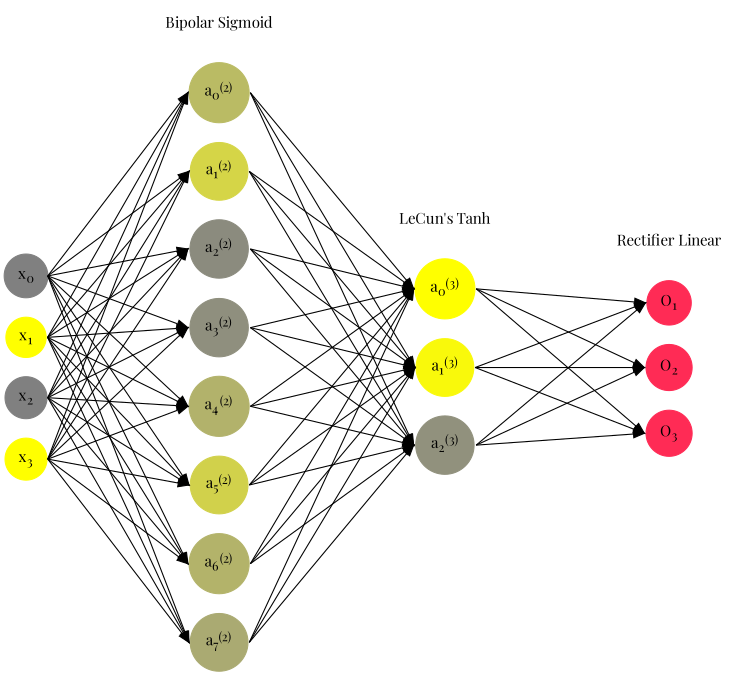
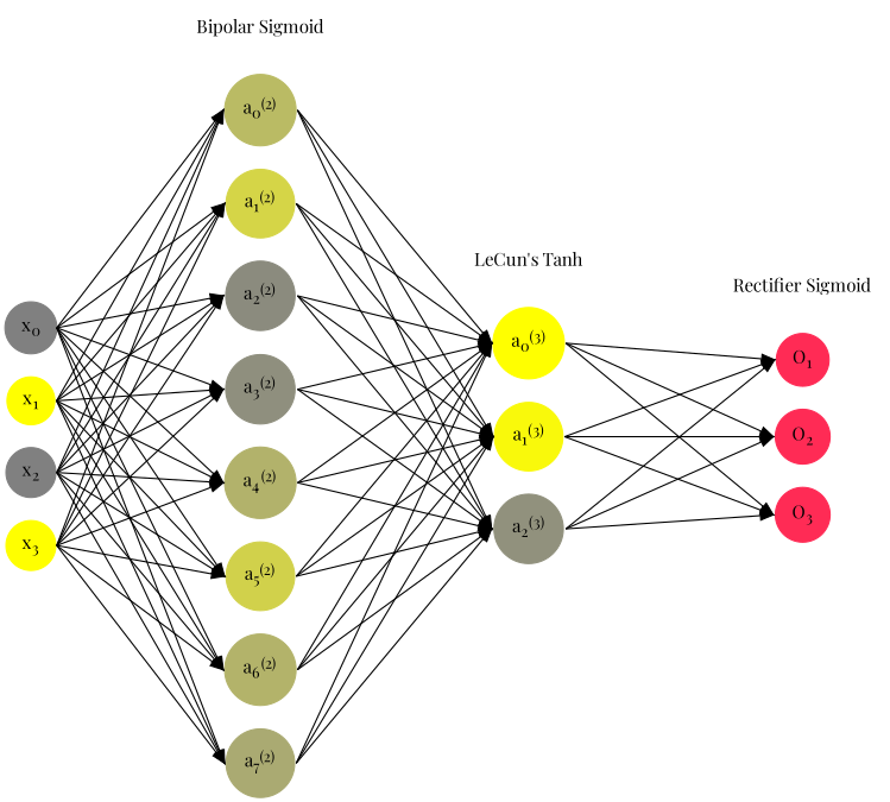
  digraph {
    rankdir=LR
    ranksep=1.4
    splines=false
    fontname="Playfair Display"
    node [shape=circle style=filled fontname="Playfair Display"]
    edge [headport=w style=solid tailport=e fontname="Playfair Display"]
    n1 [color="0.1667, 0.0, 0.5" fillcolor="0.1667, 0.0, 0.5" label=<x<sub>0</sub>>]
    n2 [color="0.1667, 1.0, 1.0" fillcolor="0.1667, 1.0, 1.0" label=<x<sub>1</sub>>]
    n3 [color="0.1667, 0.0, 0.5" fillcolor="0.1667, 0.0, 0.5" label=<x<sub>2</sub>>]
    n4 [color="0.1667, 1.0, 1.0" fillcolor="0.1667, 1.0, 1.0" label=<x<sub>3</sub>>]
    n5 [color="0.1667, 0.460968, 0.730484" fillcolor="0.1667, 0.460968, 0.730484" label=<a<sub>0</sub><sup>(2)</sup>>]
    n6 [color="0.1667, 0.666175, 0.833088" fillcolor="0.1667, 0.666175, 0.833088" label=<a<sub>1</sub><sup>(2)</sup>>]
    n7 [color="0.1667, 0.092318, 0.546159" fillcolor="0.1667, 0.092318, 0.546159" label=<a<sub>2</sub><sup>(2)</sup>>]
    n8 [color="0.1667, 0.118294, 0.559147" fillcolor="0.1667, 0.118294, 0.559147" label=<a<sub>3</sub><sup>(2)</sup>>]
    n9 [color="0.1667, 0.397998, 0.698999" fillcolor="0.1667, 0.397998, 0.698999" label=<a<sub>4</sub><sup>(2)</sup>>]
    n10 [color="0.1667, 0.639619, 0.819809" fillcolor="0.1667, 0.639619, 0.819809" label=<a<sub>5</sub><sup>(2)</sup>>]
    n11 [color="0.1667, 0.405293, 0.702647" fillcolor="0.1667, 0.405293, 0.702647" label=<a<sub>6</sub><sup>(2)</sup>>]
    n12 [color="0.1667, 0.330510, 0.665255" fillcolor="0.1667, 0.330510, 0.665255" label=<a<sub>7</sub><sup>(2)</sup>>]
    n13 [color="0.1667, 1.037684, 1.018842" fillcolor="0.1667, 1.037684, 1.018842" label=<a<sub>0</sub><sup>(3)</sup>>]
    n14 [color="0.1667, 0.952717, 0.976359" fillcolor="0.1667, 0.952717, 0.976359" label=<a<sub>1</sub><sup>(3)</sup>>]
    n15 [color="0.1667, 0.137742, 0.568871" fillcolor="0.1667, 0.137742, 0.568871" label=<a<sub>2</sub><sup>(3)</sup>>]
    n16 [color="0.9667, 0.83, 1.0" fillcolor="0.9667, 0.83, 1.0" label=<O<sub>1</sub>>]
    n17 [color="0.9667, 0.83, 1.0" fillcolor="0.9667, 0.83, 1.0" label=<O<sub>2</sub>>]
    n18 [color="0.9667, 0.83, 1.0" fillcolor="0.9667, 0.83, 1.0" label=<O<sub>3</sub>>]
    n19 [label="Bipolar Sigmoid" shape=plaintext style=""]
    n20 [label="LeCun's Tanh" shape=plaintext style=""]
-   n21 [label="Rectifier Linear" shape=plaintext style=""]
+   n21 [label="Rectifier Sigmoid" shape=plaintext style=""]
    subgraph sub_1 {
      n1
    }
    subgraph sub_2 {
      n2
    }
    subgraph sub_3 {
      n3
    }
    subgraph sub_4 {
      n4
    }
    subgraph sub_5 {
      n5
    }
    subgraph sub_6 {
      n6
    }
    subgraph sub_7 {
      n7
    }
    subgraph sub_8 {
      n8
    }
    subgraph sub_9 {
      n9
    }
    subgraph sub_10 {
      n10
    }
    subgraph sub_11 {
      n11
    }
    subgraph sub_12 {
      n12
    }
    subgraph sub_13 {
      n13
    }
    subgraph sub_14 {
      n14
    }
    subgraph sub_15 {
      n15
    }
    subgraph sub_16 {
      n16
    }
    subgraph sub_17 {
      n17
    }
    subgraph sub_18 {
      n18
    }
    subgraph sub_19 {
      rank=same
      n1
      n2
      n3
      n4
    }
    subgraph sub_20 {
      rank=same
      n5
      n6
      n7
      n8
      n9
      n10
      n11
      n12
    }
    subgraph sub_21 {
      rank=same
      n13
      n14
      n15
    }
    subgraph sub_22 {
      rank=same
      n16
      n17
      n18
    }
    subgraph sub_23 {
      rank=same
      n5
      n19
    }
    subgraph sub_24 {
      rank=same
      n13
      n20
    }
    subgraph sub_25 {
      rank=same
      n16
      n21
    }
    n1 -> n2 [style=invis]
    n1 -> n5
    n1 -> n6
    n1 -> n7
    n1 -> n8
    n1 -> n9
    n1 -> n10
    n1 -> n11
    n1 -> n12
    n2 -> n3 [style=invis]
    n2 -> n5
    n2 -> n6
    n2 -> n7
    n2 -> n8
    n2 -> n9
    n2 -> n10
    n2 -> n11
    n2 -> n12
    n3 -> n4 [style=invis]
    n3 -> n5
    n3 -> n6
    n3 -> n7
    n3 -> n8
    n3 -> n9
    n3 -> n10
    n3 -> n11
    n3 -> n12
    n4 -> n5
    n4 -> n6
    n4 -> n7
    n4 -> n8
    n4 -> n9
    n4 -> n10
    n4 -> n11
    n4 -> n12
    n5 -> n6 [style=invis]
    n5 -> n13
    n5 -> n14
    n5 -> n15
    n6 -> n7 [style=invis]
    n6 -> n13
    n6 -> n14
    n6 -> n15
    n7 -> n8 [style=invis]
    n7 -> n13
    n7 -> n14
    n7 -> n15
    n8 -> n9 [style=invis]
    n8 -> n13
    n8 -> n14
    n8 -> n15
    n9 -> n10 [style=invis]
    n9 -> n13
    n9 -> n14
    n9 -> n15
    n10 -> n11 [style=invis]
    n10 -> n13
    n10 -> n14
    n10 -> n15
    n11 -> n12 [style=invis]
    n11 -> n13
    n11 -> n14
    n11 -> n15
    n12 -> n13
    n12 -> n14
    n12 -> n15
    n13 -> n14 [style=invis]
    n13 -> n16
    n13 -> n17
    n13 -> n18
    n14 -> n15 [style=invis]
    n14 -> n16
    n14 -> n17
    n14 -> n18
    n15 -> n16
    n15 -> n17
    n15 -> n18
    n16 -> n17 [style=invis]
    n17 -> n18 [style=invis]
    n19 -> n5 [style=invis]
    n20 -> n13 [style=invis]
    n21 -> n16 [style=invis]
  }
